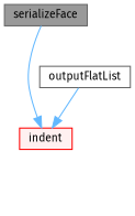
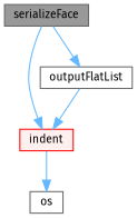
  digraph {
    fontname="Fira Sans"
    rankdir=TB
    node [color=grey40 fillcolor=white fontname="Fira Sans" fontsize=10 shape=box style=filled]
    edge [color=steelblue1 fontname="Fira Sans" fontsize=10 labelfontname=Helvetica labelfontsize=10 style=solid]
    n1 [color=gray40 fillcolor=grey60 fontcolor=black height=0.2 label=serializeFace width=0.4]
    n2 [color=red fillcolor="#FFF0F0" height=0.2 label=indent width=0.4]
    n3 [height=0.2 label=outputFlatList width=0.4]
+   n4 [height=0.2 label=os width=0.4]
    n1 -> n2
+   n1 -> n3
+   n2 -> n4
    n3 -> n2
  }
